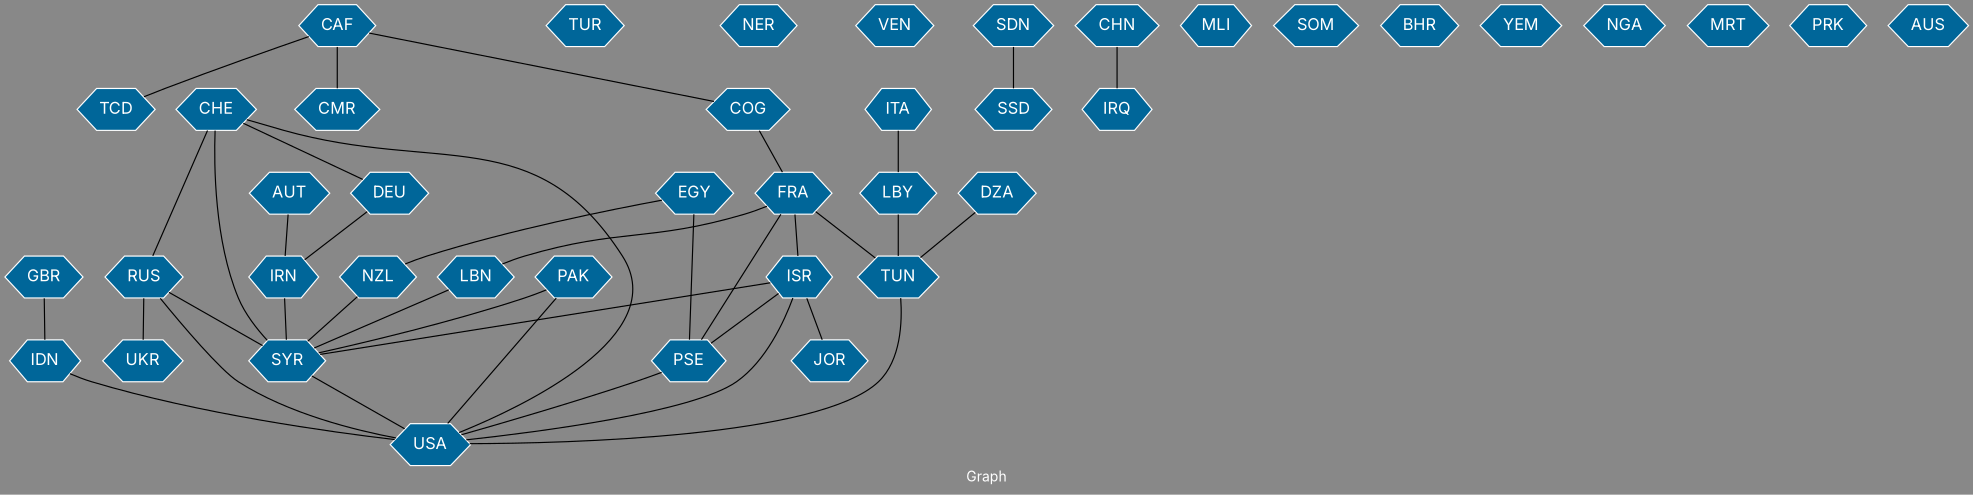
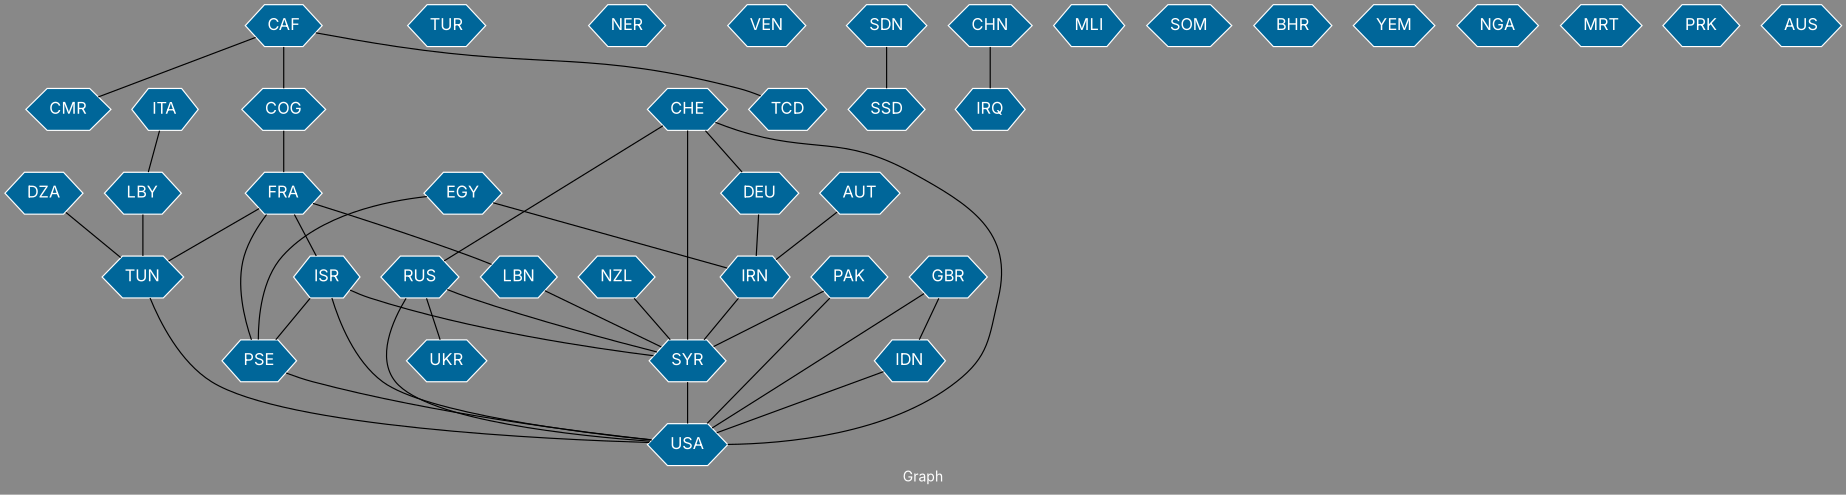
  graph {
    bgcolor="#888888"
    fontcolor=white
    fontname=Inter
    fontsize=12
    label="Graph"
    node [color=white fillcolor="#006699" fontcolor=white fontname=Inter shape=hexagon style=filled]
    edge [arrowhead=open color=black fontcolor=white fontname=Inter fontsize=12 weight=1]
    n1 [label=EGY]
    n2 [label=PSE]
    n3 [label=IRN]
    n4 [label=USA]
    n5 [label=RUS]
    n6 [label=SYR]
    n7 [label=UKR]
    n8 [label=TUR]
    n9 [label=CAF]
    n10 [label=COG]
    n11 [label=TCD]
    n12 [label=CMR]
    n13 [label=FRA]
    n14 [label=TUN]
    n15 [label=ISR]
    n16 [label=LBN]
    n17 [label=LBY]
-   n18 [label=JOR]
    n19 [label=NER]
    n20 [label=CHE]
    n21 [label=DEU]
    n22 [label=VEN]
    n23 [label=SSD]
    n24 [label=SDN]
    n25 [label=IRQ]
    n26 [label=PAK]
    n27 [label=MLI]
    n28 [label=NZL]
    n29 [label=SOM]
    n30 [label=BHR]
    n31 [label=YEM]
    n32 [label=NGA]
    n33 [label=AUT]
    n34 [label=MRT]
    n35 [label=GBR]
    n36 [label=IDN]
    n37 [label=ITA]
    n38 [label=PRK]
    n39 [label=AUS]
    n40 [label=CHN]
    n41 [label=DZA]
    n1 -- n2
-   n1 -- n28
+   n1 -- n3
    n2 -- n4
    n3 -- n6
    n5 -- n4
    n5 -- n6 [weight=3]
    n5 -- n7 [weight=4]
    n6 -- n4 [weight=3]
    n9 -- n10
    n9 -- n11
    n9 -- n12
    n10 -- n13
    n13 -- n2
    n13 -- n14
    n13 -- n15
    n13 -- n16
    n14 -- n4
    n15 -- n2
    n15 -- n4
    n15 -- n6
-   n15 -- n18 [weight=2]
    n16 -- n6
    n17 -- n14 [weight=3]
    n20 -- n4
    n20 -- n5
    n20 -- n6 [weight=7]
    n20 -- n21
    n21 -- n3
    n24 -- n23 [weight=5]
    n26 -- n4
    n26 -- n6
    n28 -- n6
    n33 -- n3 [weight=2]
+   n35 -- n4
    n35 -- n36
    n36 -- n4
    n37 -- n17
    n40 -- n25
    n41 -- n14
  }
